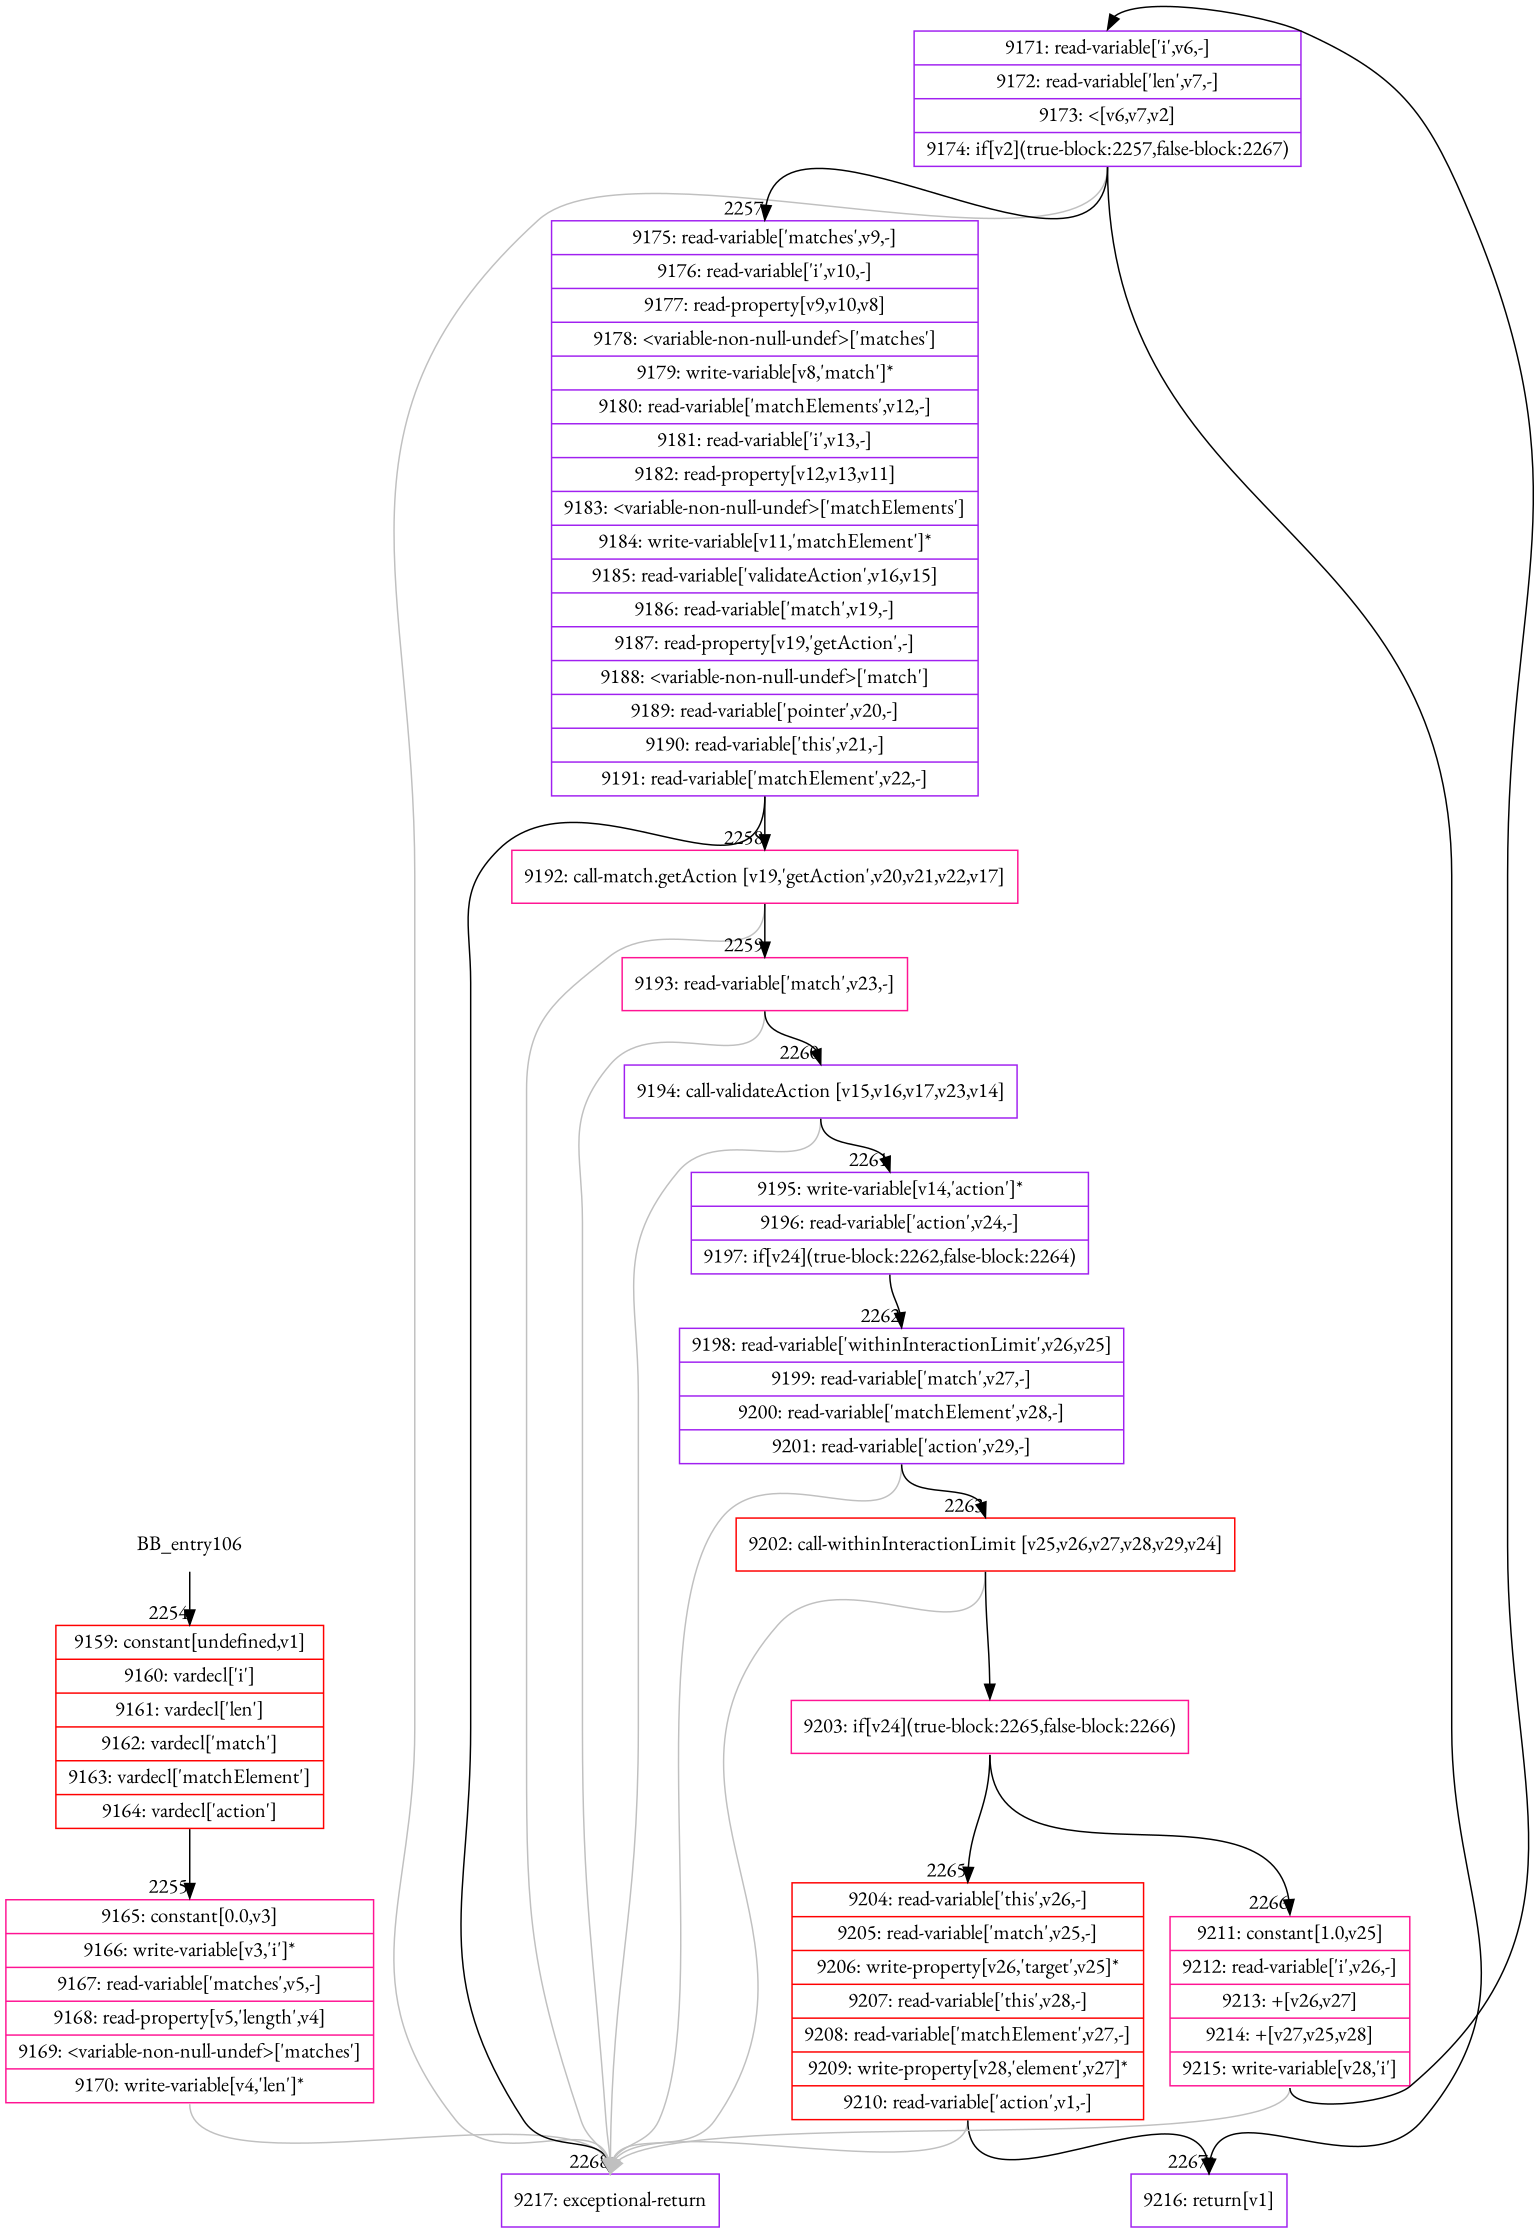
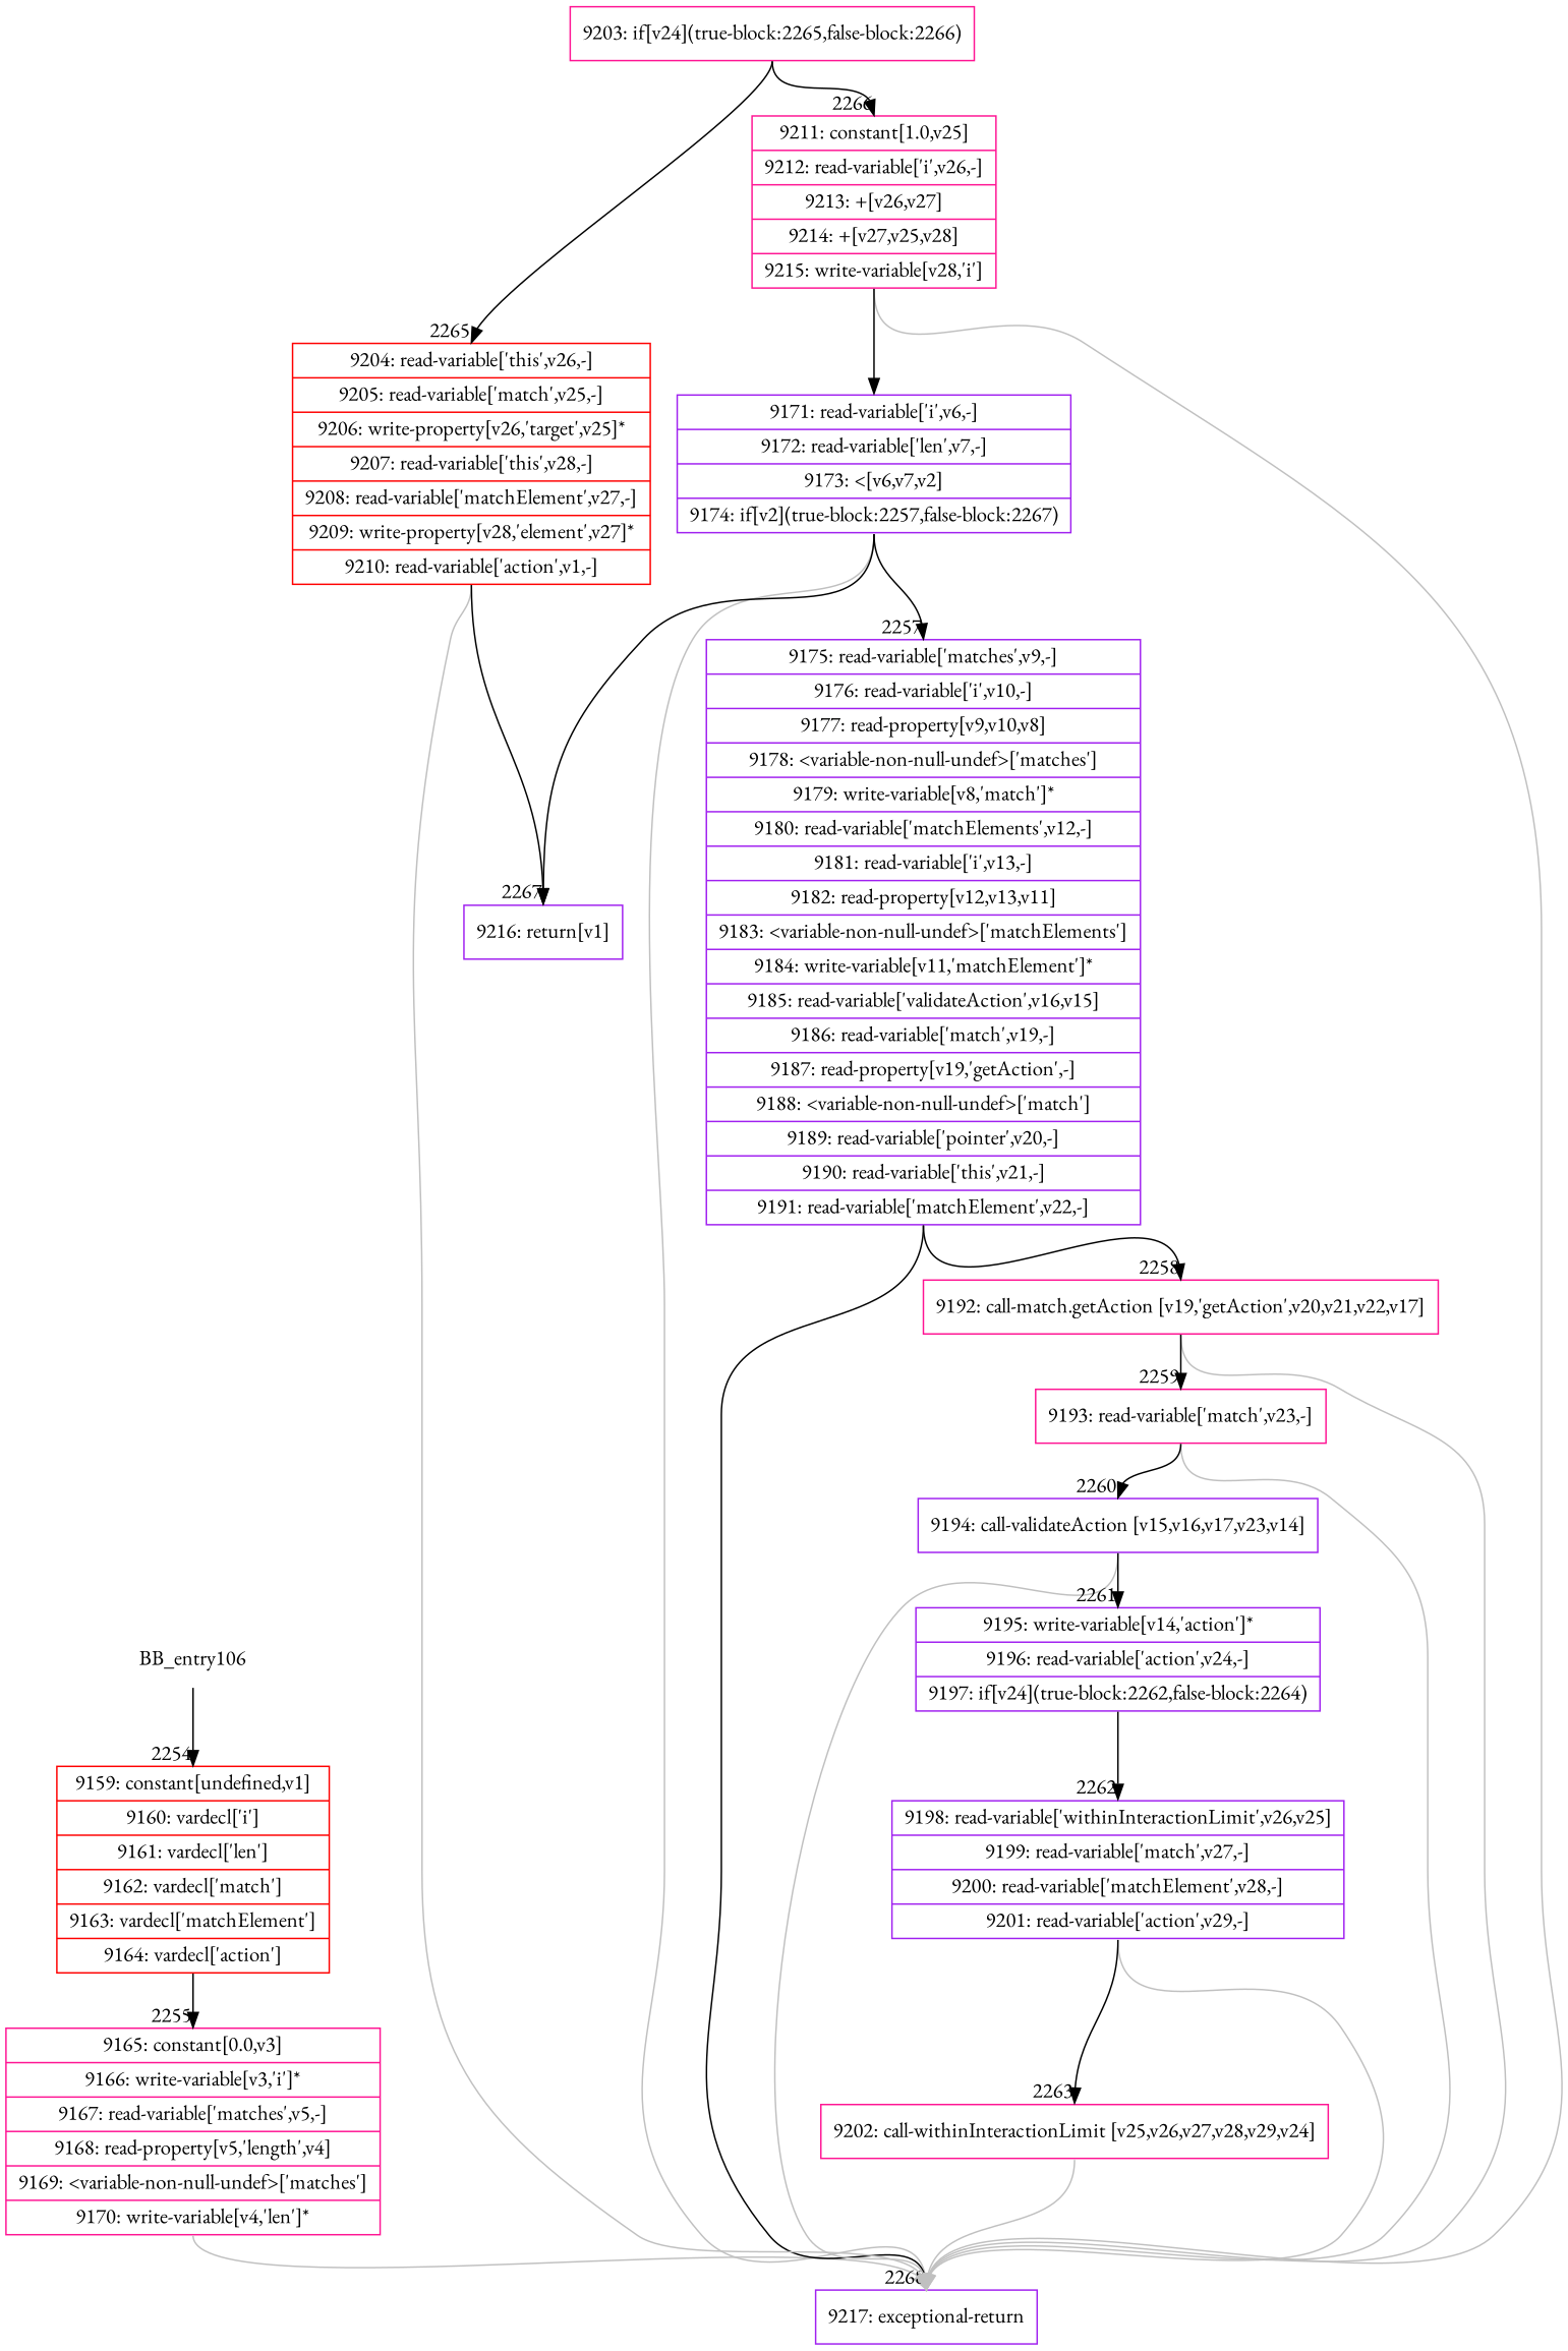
  digraph {
    fontname="EB Garamond"
    rankdir=TD
    node [color=purple fontname="EB Garamond" shape=record]
    edge [fontname="EB Garamond" headport=n tailport=s]
    BB_entry106 [color=deeppink shape=none]
    n2 [color=red label="{9159: constant[undefined,v1]|9160: vardecl['i']|9161: vardecl['len']|9162: vardecl['match']|9163: vardecl['matchElement']|9164: vardecl['action']}"]
    n3 [color=deeppink label="{9165: constant[0.0,v3]|9166: write-variable[v3,'i']*|9167: read-variable['matches',v5,-]|9168: read-property[v5,'length',v4]|9169: \<variable-non-null-undef\>['matches']|9170: write-variable[v4,'len']*}"]
    n4 [label="{9217: exceptional-return}"]
    n5 [label="{9171: read-variable['i',v6,-]|9172: read-variable['len',v7,-]|9173: \<[v6,v7,v2]|9174: if[v2](true-block:2257,false-block:2267)}"]
    n6 [label="{9175: read-variable['matches',v9,-]|9176: read-variable['i',v10,-]|9177: read-property[v9,v10,v8]|9178: \<variable-non-null-undef\>['matches']|9179: write-variable[v8,'match']*|9180: read-variable['matchElements',v12,-]|9181: read-variable['i',v13,-]|9182: read-property[v12,v13,v11]|9183: \<variable-non-null-undef\>['matchElements']|9184: write-variable[v11,'matchElement']*|9185: read-variable['validateAction',v16,v15]|9186: read-variable['match',v19,-]|9187: read-property[v19,'getAction',-]|9188: \<variable-non-null-undef\>['match']|9189: read-variable['pointer',v20,-]|9190: read-variable['this',v21,-]|9191: read-variable['matchElement',v22,-]}"]
    n7 [label="{9216: return[v1]}"]
    n8 [color=deeppink label="{9192: call-match.getAction [v19,'getAction',v20,v21,v22,v17]}"]
    n9 [color=deeppink label="{9193: read-variable['match',v23,-]}"]
    n10 [label="{9194: call-validateAction [v15,v16,v17,v23,v14]}"]
    n11 [label="{9195: write-variable[v14,'action']*|9196: read-variable['action',v24,-]|9197: if[v24](true-block:2262,false-block:2264)}"]
    n12 [label="{9198: read-variable['withinInteractionLimit',v26,v25]|9199: read-variable['match',v27,-]|9200: read-variable['matchElement',v28,-]|9201: read-variable['action',v29,-]}"]
    n13 [color=deeppink label="{9203: if[v24](true-block:2265,false-block:2266)}"]
    n14 [color=red label="{9204: read-variable['this',v26,-]|9205: read-variable['match',v25,-]|9206: write-property[v26,'target',v25]*|9207: read-variable['this',v28,-]|9208: read-variable['matchElement',v27,-]|9209: write-property[v28,'element',v27]*|9210: read-variable['action',v1,-]}"]
    n15 [color=deeppink label="{9211: constant[1.0,v25]|9212: read-variable['i',v26,-]|9213: +[v26,v27]|9214: +[v27,v25,v28]|9215: write-variable[v28,'i']}"]
-   n16 [color=red label="{9202: call-withinInteractionLimit [v25,v26,v27,v28,v29,v24]}"]
+   n16 [color=deeppink label="{9202: call-withinInteractionLimit [v25,v26,v27,v28,v29,v24]}"]
    BB_entry106 -> n2 [headlabel="    2254"]
    n2 -> n3 [headlabel="      2255"]
    n3 -> n4 [color=gray headlabel="      2268"]
    n5 -> n4 [color=gray]
    n5 -> n6 [headlabel="      2257"]
    n5 -> n7 [headlabel="      2267"]
    n6 -> n4 [color=black]
    n6 -> n8 [headlabel="      2258"]
    n8 -> n4 [color=gray]
    n8 -> n9 [headlabel="      2259"]
    n9 -> n4 [color=gray]
    n9 -> n10 [headlabel="      2260"]
    n10 -> n4 [color=gray]
    n10 -> n11 [headlabel="      2261"]
    n11 -> n12 [headlabel="      2262"]
    n12 -> n4 [color=gray]
    n12 -> n16 [headlabel="      2263"]
    n13 -> n14 [headlabel="      2265"]
    n13 -> n15 [headlabel="      2266"]
    n14 -> n4 [color=gray]
    n14 -> n7
    n15 -> n4 [color=gray]
    n15 -> n5
    n16 -> n4 [color=gray]
-   n16 -> n13
  }
